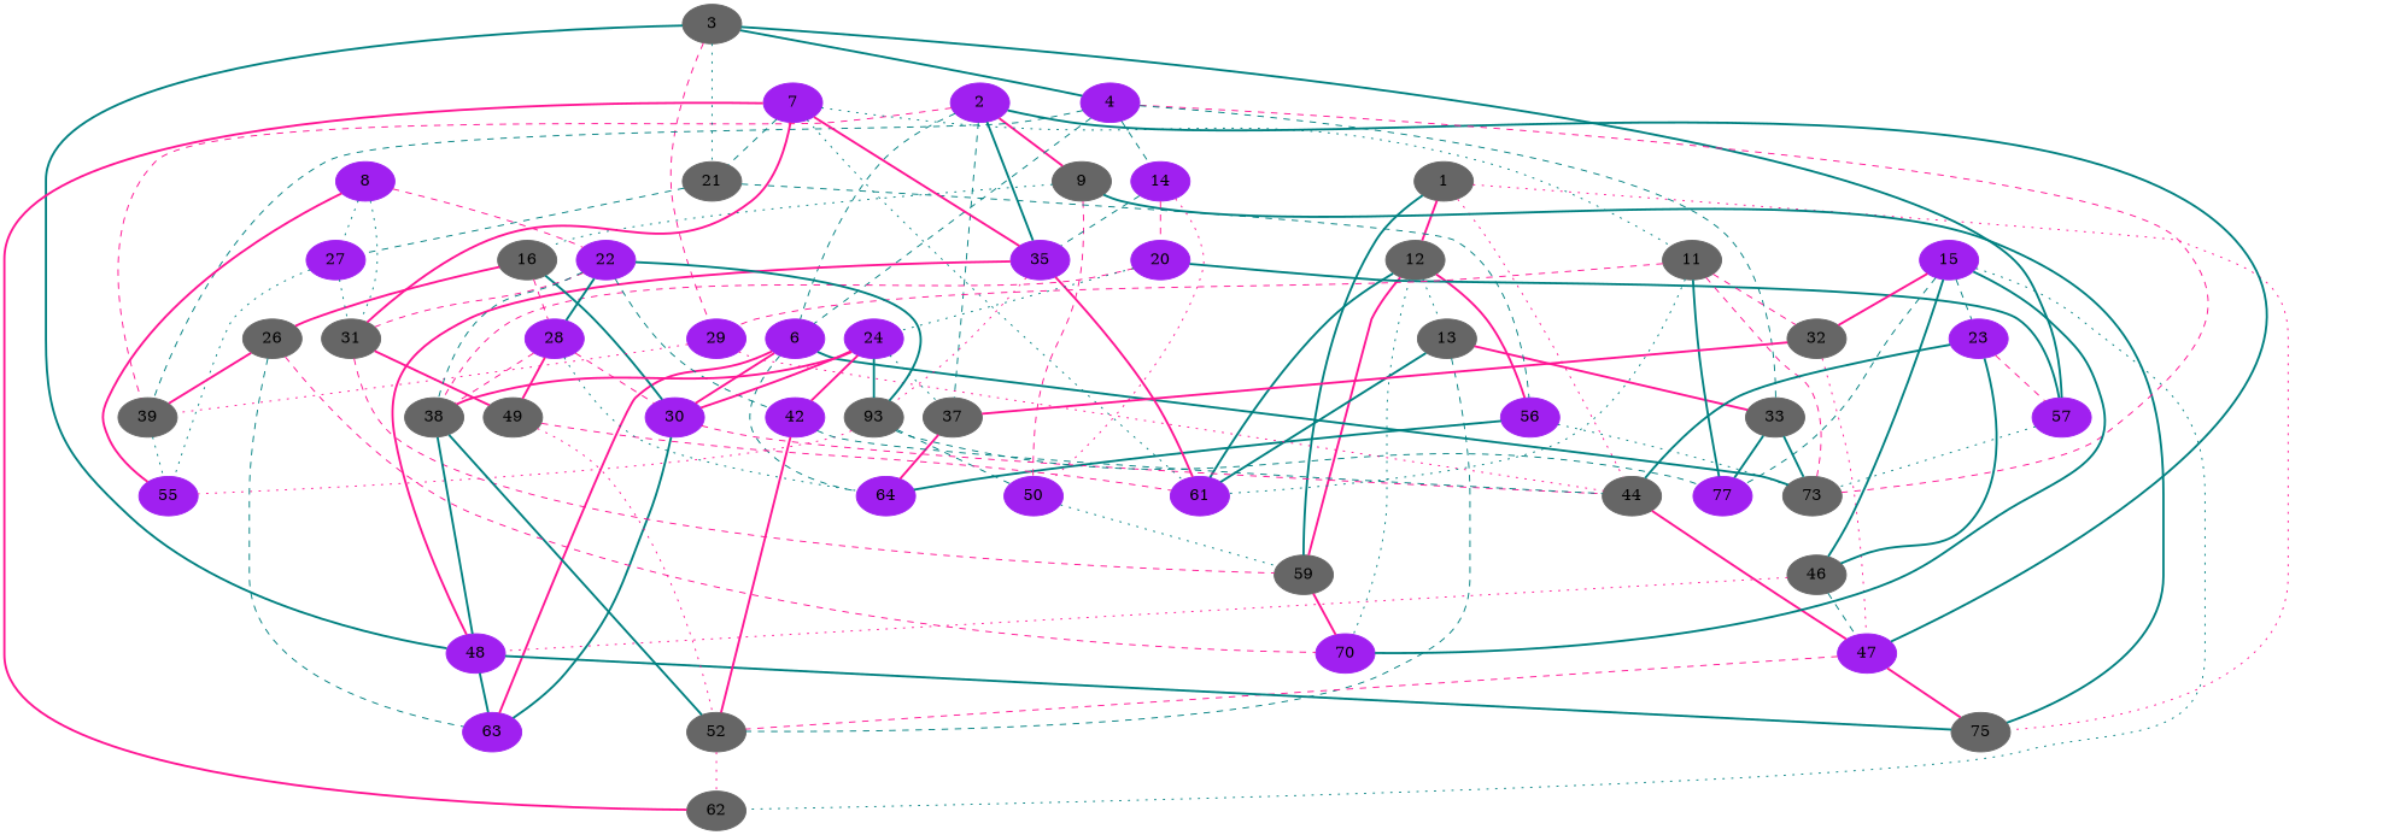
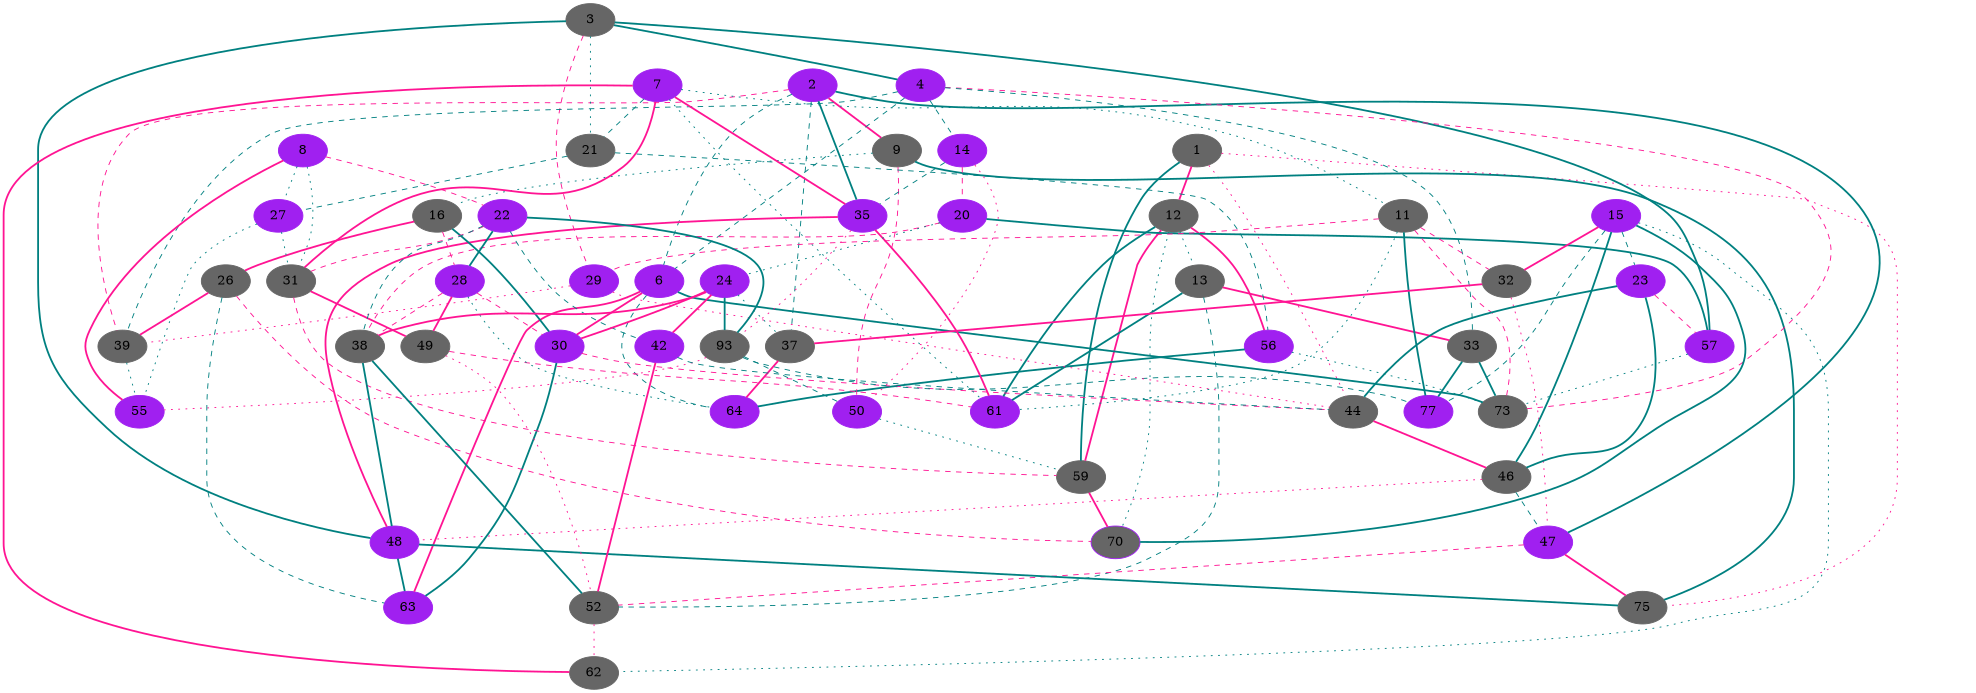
  graph {
    node [color=purple style=filled]
    edge [color=teal style=bold]
    12 [color=gray40 super="+72"]
    59 [color=gray40]
    61 [super="+68"]
    13 [color=gray40]
    56
-   70
+   70 [fillcolor=gray40]
    1 [color=gray40]
    44 [color=gray40 super="+45"]
    75 [color=gray40]
    47 [super="+54"]
    2 [super="+19"]
    6 [super="+10"]
    9 [color=gray40]
    35 [super="+76"]
    37 [color=gray40 super="+41"]
    39 [color=gray40 super="+53"]
    73 [color=gray40 super="+74"]
    30 [super="+34"]
    63
    64
    16 [color=gray40]
    50
    48 [super="+66"]
    n24 [color=gray40 label=93 super="+67"]
    55
    52 [color=gray40 super="+60"]
    3 [color=gray40 super="+5"]
    4 [super="+71"]
    21 [color=gray40]
    29
    57
    14
    33 [color=gray40]
    27
    20
    77
    7 [super="+25"]
    11 [color=gray40 super="+18"]
    31 [color=gray40 super="+36"]
    62 [color=gray40]
    32 [color=gray40]
    49 [color=gray40]
    22 [super="+69"]
    28 [super="+58"]
    38 [color=gray40 super="+51"]
    42
    8
    26 [color=gray40]
    24 [super="+40"]
    15 [super="+17"]
    23
    46 [color=gray40]
    12 -- 59 [color=deeppink]
    12 -- 61
    12 -- 13 [style=dotted]
    12 -- 56 [color=deeppink]
    12 -- 70 [style=dotted]
    59 -- 70 [color=deeppink]
    13 -- 61
    13 -- 52 [style=dashed]
    13 -- 33 [color=deeppink]
    56 -- 73 [style=dotted]
    56 -- 64
    1 -- 12 [color=deeppink]
    1 -- 59
    1 -- 44 [color=deeppink style=dotted]
    1 -- 75 [color=deeppink style=dotted]
-   44 -- 47 [color=deeppink]
+   44 -- 46 [color=deeppink]
    47 -- 75 [color=deeppink]
    47 -- 52 [color=deeppink style=dashed]
    2 -- 47
    2 -- 6 [style=dashed]
    2 -- 9 [color=deeppink]
    2 -- 35
    2 -- 37 [style=dashed]
    2 -- 39 [color=deeppink style=dashed]
    6 -- 73
    6 -- 30 [color=deeppink]
    6 -- 63 [color=deeppink]
    6 -- 64 [style=dashed]
    9 -- 75
    9 -- 16 [style=dotted]
    9 -- 50 [color=deeppink style=dashed]
    35 -- 61 [color=deeppink]
    35 -- 48 [color=deeppink]
    35 -- n24 [color=deeppink style=dotted]
    37 -- 64 [color=deeppink]
    39 -- 55 [style=dotted]
    30 -- 44 [color=deeppink style=dashed]
    30 -- 63
    16 -- 30
    16 -- 28 [color=deeppink style=dashed]
    16 -- 26 [color=deeppink]
    50 -- 59 [style=dotted]
    48 -- 75
    48 -- 63
    n24 -- 50 [style=dashed]
    n24 -- 55 [color=deeppink style=dotted]
    n24 -- 77 [style=dashed]
    52 -- 62 [color=deeppink style=dotted]
    3 -- 48
    3 -- 4
    3 -- 21 [style=dotted]
    3 -- 29 [color=deeppink style=dashed]
    3 -- 57
    4 -- 6 [style=dashed]
    4 -- 39 [style=dashed]
    4 -- 73 [color=deeppink style=dashed]
    4 -- 14 [style=dashed]
    4 -- 33 [style=dashed]
    21 -- 56 [style=dashed]
    21 -- 27 [style=dashed]
    29 -- 44 [color=deeppink style=dotted]
    29 -- 39 [color=deeppink style=dotted]
    57 -- 73 [style=dotted]
    14 -- 35 [style=dashed]
    14 -- 50 [color=deeppink style=dotted]
    14 -- 20 [color=deeppink style=dashed]
    33 -- 73
    33 -- 77
    27 -- 55 [style=dotted]
    27 -- 31 [style=dotted]
    20 -- 57
    20 -- 38 [color=deeppink style=dashed]
    20 -- 24 [style=dotted]
    7 -- 61 [style=dotted]
    7 -- 35 [color=deeppink]
    7 -- 21 [style=dashed]
    7 -- 11 [style=dotted]
    7 -- 31 [color=deeppink]
    7 -- 62 [color=deeppink]
    11 -- 61 [style=dotted]
    11 -- 73 [color=deeppink style=dashed]
    11 -- 29 [color=deeppink style=dashed]
    11 -- 77
    11 -- 32 [color=deeppink style=dashed]
    31 -- 59 [color=deeppink style=dashed]
    31 -- 49 [color=deeppink]
    32 -- 47 [color=deeppink style=dotted]
    32 -- 37 [color=deeppink]
    49 -- 61 [color=deeppink style=dashed]
    49 -- 52 [color=deeppink style=dotted]
    22 -- n24
    22 -- 31 [color=deeppink style=dashed]
    22 -- 28
    22 -- 38 [style=dashed]
    22 -- 42 [style=dashed]
    28 -- 30 [color=deeppink style=dashed]
    28 -- 64 [style=dotted]
    28 -- 49 [color=deeppink]
    28 -- 38 [color=deeppink style=dashed]
    38 -- 48
    38 -- 52
    42 -- 44 [style=dashed]
    42 -- 52 [color=deeppink]
    8 -- 55 [color=deeppink]
    8 -- 27 [style=dotted]
    8 -- 31 [style=dotted]
    8 -- 22 [color=deeppink style=dashed]
    26 -- 70 [color=deeppink style=dashed]
    26 -- 39 [color=deeppink]
    26 -- 63 [style=dashed]
    24 -- 37 [style=dotted]
    24 -- 30 [color=deeppink]
    24 -- n24
    24 -- 38 [color=deeppink]
    24 -- 42 [color=deeppink]
    15 -- 70
    15 -- 77 [style=dashed]
    15 -- 62 [style=dotted]
    15 -- 32 [color=deeppink]
    15 -- 23 [style=dashed]
    15 -- 46
    23 -- 44
    23 -- 57 [color=deeppink style=dashed]
    23 -- 46
    46 -- 47 [style=dashed]
    46 -- 48 [color=deeppink style=dotted]
  }
